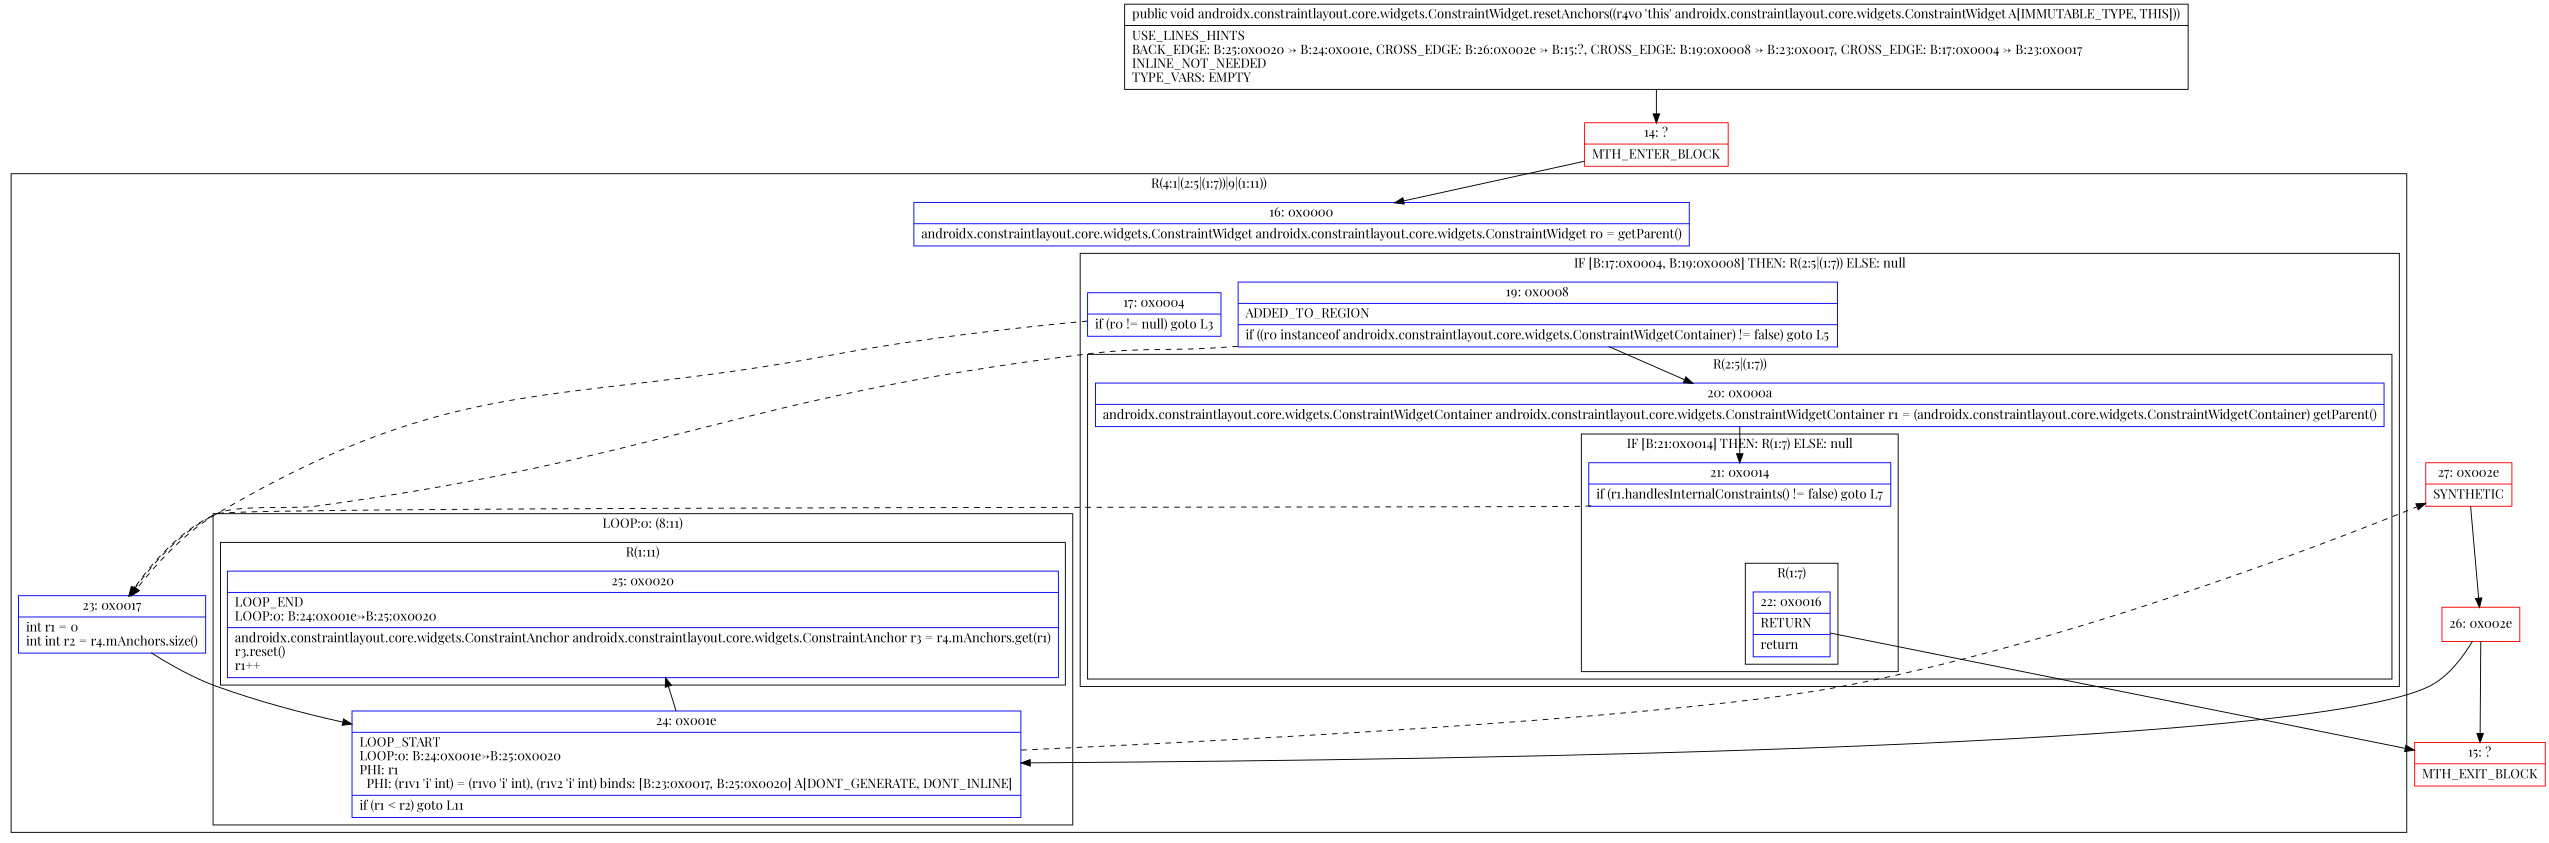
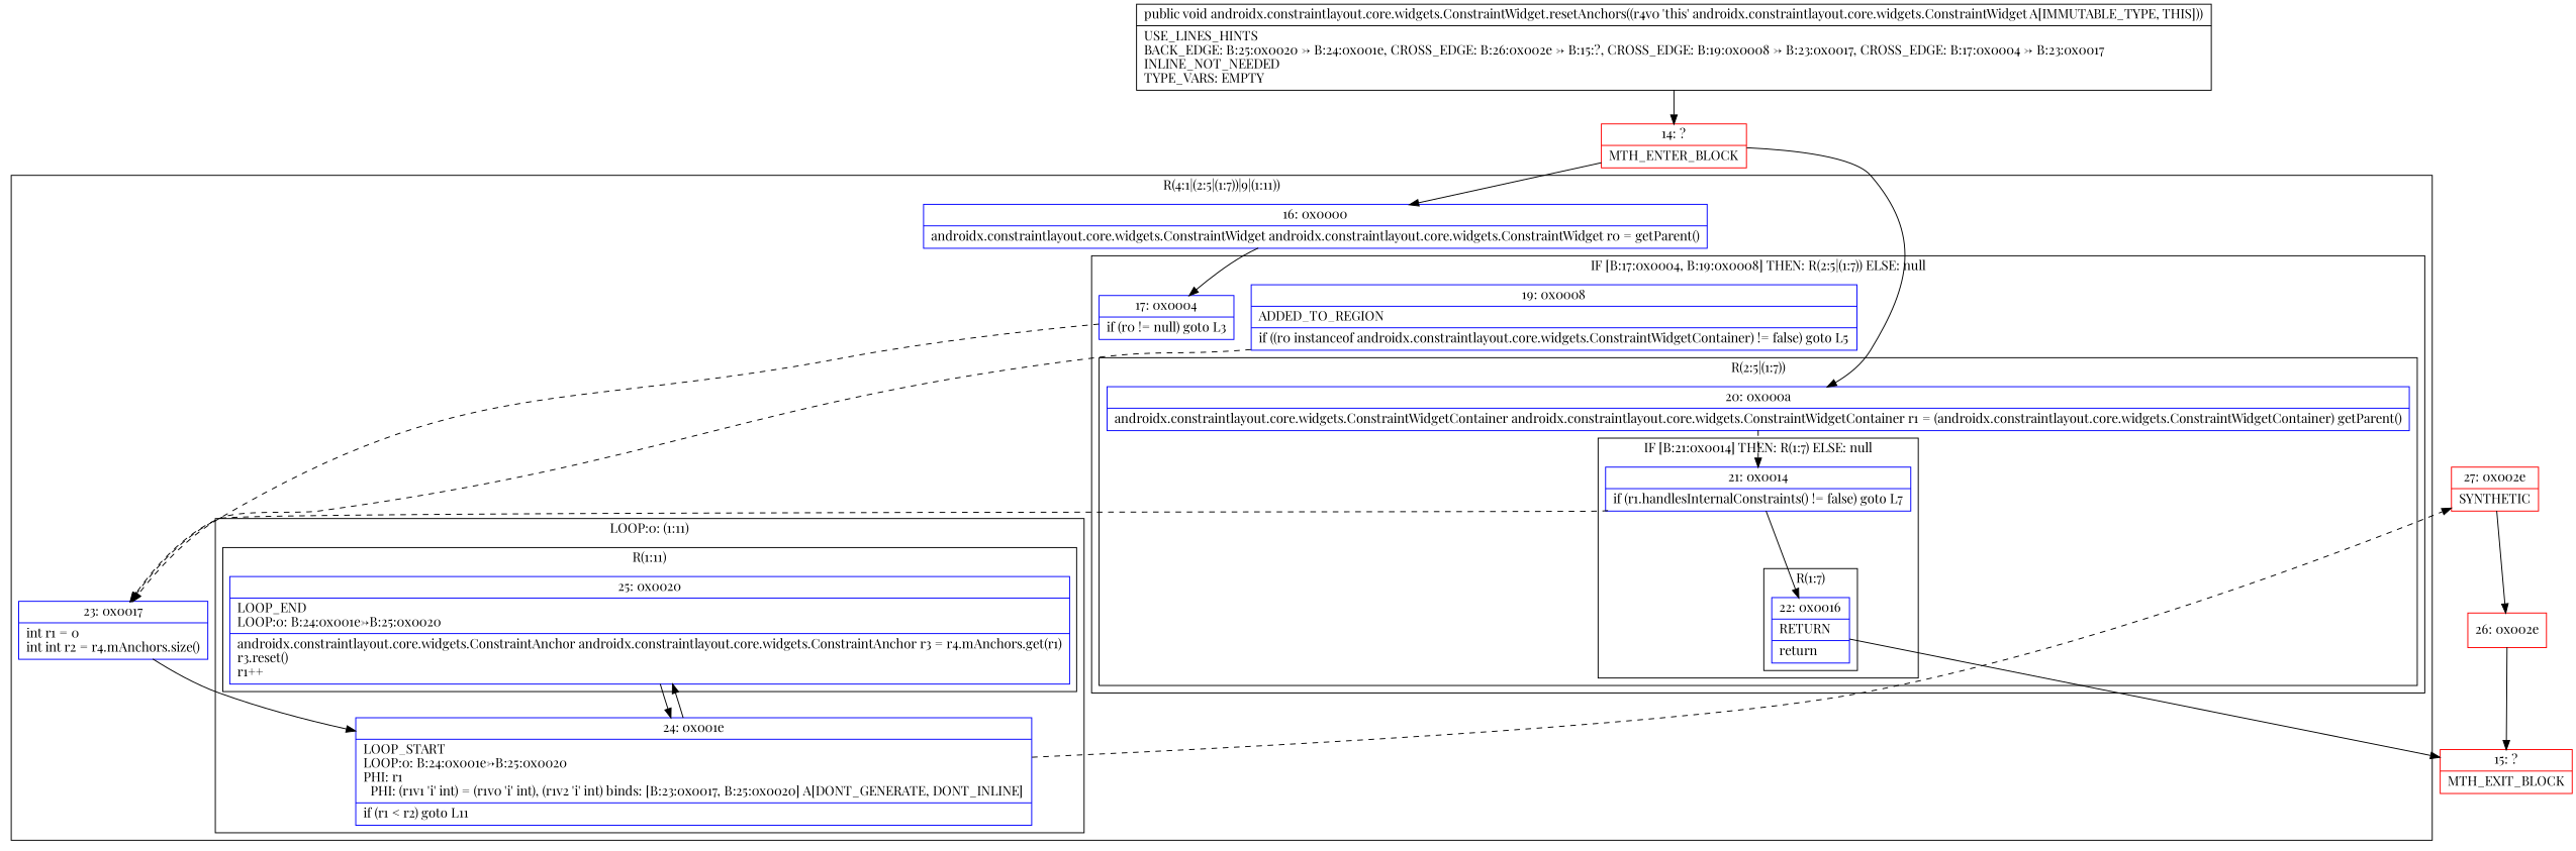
  digraph {
    fontname="Playfair Display"
    node [color=blue fontname="Playfair Display" shape=record]
    edge [fontname="Playfair Display"]
    n1 [label="{22\:\ 0x0016|RETURN\l|return\l}"]
    n2 [label="{21\:\ 0x0014|if (r1.handlesInternalConstraints() != false) goto L7\l}"]
    n3 [label="{20\:\ 0x000a|androidx.constraintlayout.core.widgets.ConstraintWidgetContainer androidx.constraintlayout.core.widgets.ConstraintWidgetContainer r1 = (androidx.constraintlayout.core.widgets.ConstraintWidgetContainer) getParent()\l}"]
    n4 [label="{17\:\ 0x0004|if (r0 != null) goto L3\l}"]
    n5 [label="{19\:\ 0x0008|ADDED_TO_REGION\l|if ((r0 instanceof androidx.constraintlayout.core.widgets.ConstraintWidgetContainer) != false) goto L5\l}"]
    n6 [label="{25\:\ 0x0020|LOOP_END\lLOOP:0: B:24:0x001e\-\>B:25:0x0020\l|androidx.constraintlayout.core.widgets.ConstraintAnchor androidx.constraintlayout.core.widgets.ConstraintAnchor r3 = r4.mAnchors.get(r1)\lr3.reset()\lr1++\l}"]
    n7 [label="{24\:\ 0x001e|LOOP_START\lLOOP:0: B:24:0x001e\-\>B:25:0x0020\lPHI: r1 \l  PHI: (r1v1 'i' int) = (r1v0 'i' int), (r1v2 'i' int) binds: [B:23:0x0017, B:25:0x0020] A[DONT_GENERATE, DONT_INLINE]\l|if (r1 \< r2) goto L11\l}"]
    n8 [label="{16\:\ 0x0000|androidx.constraintlayout.core.widgets.ConstraintWidget androidx.constraintlayout.core.widgets.ConstraintWidget r0 = getParent()\l}"]
    n9 [label="{23\:\ 0x0017|int r1 = 0\lint int r2 = r4.mAnchors.size()\l}"]
    n10 [color=red label="{15\:\ ?|MTH_EXIT_BLOCK\l}"]
    n11 [color=red label="{27\:\ 0x002e|SYNTHETIC\l}"]
    n12 [color=red label="{26\:\ 0x002e}"]
    n13 [color=red label="{14\:\ ?|MTH_ENTER_BLOCK\l}"]
    n14 [label="{public void androidx.constraintlayout.core.widgets.ConstraintWidget.resetAnchors((r4v0 'this' androidx.constraintlayout.core.widgets.ConstraintWidget A[IMMUTABLE_TYPE, THIS]))  | USE_LINES_HINTS\lBACK_EDGE: B:25:0x0020 \-\> B:24:0x001e, CROSS_EDGE: B:26:0x002e \-\> B:15:?, CROSS_EDGE: B:19:0x0008 \-\> B:23:0x0017, CROSS_EDGE: B:17:0x0004 \-\> B:23:0x0017\lINLINE_NOT_NEEDED\lTYPE_VARS: EMPTY\l}" color=""]
    subgraph cluster_1 {
      label="R(4:1|(2:5|(1:7))|9|(1:11))"
      n8
      n9
      subgraph cluster_2 {
        label="IF [B:17:0x0004, B:19:0x0008] THEN: R(2:5|(1:7)) ELSE: null"
        n4
        n5
        subgraph cluster_3 {
          label="R(2:5|(1:7))"
          n3
          subgraph cluster_4 {
            label="IF [B:21:0x0014] THEN: R(1:7) ELSE: null"
            n2
            subgraph cluster_5 {
              label="R(1:7)"
              n1
            }
          }
        }
      }
      subgraph cluster_6 {
-       label="LOOP:0: (8:11)"
+       label="LOOP:0: (1:11)"
        n7
        subgraph cluster_7 {
          label="R(1:11)"
          n6
        }
      }
    }
    n1 -> n10
+   n2 -> n1
    n2 -> n9 [style=dashed]
-   n3 -> n2
+   n3 -> n2 [style=dashed]
    n4 -> n9 [style=dashed]
-   n5 -> n3
+   n13 -> n3
    n5 -> n9 [style=dashed]
-   n12 -> n7
+   n6 -> n7
    n7 -> n6
    n7 -> n11 [style=dashed]
+   n8 -> n4
    n9 -> n7
    n11 -> n12
    n12 -> n10
    n13 -> n8
    n14 -> n13
  }
